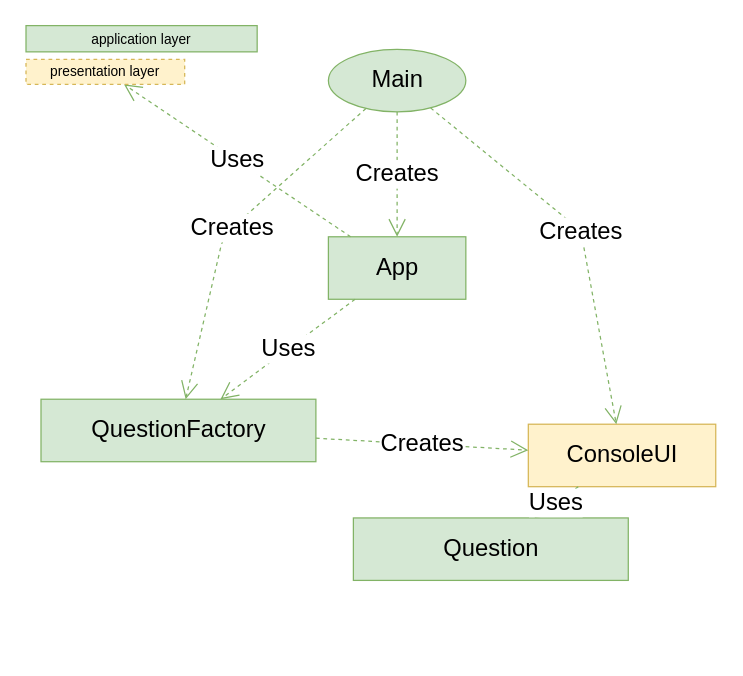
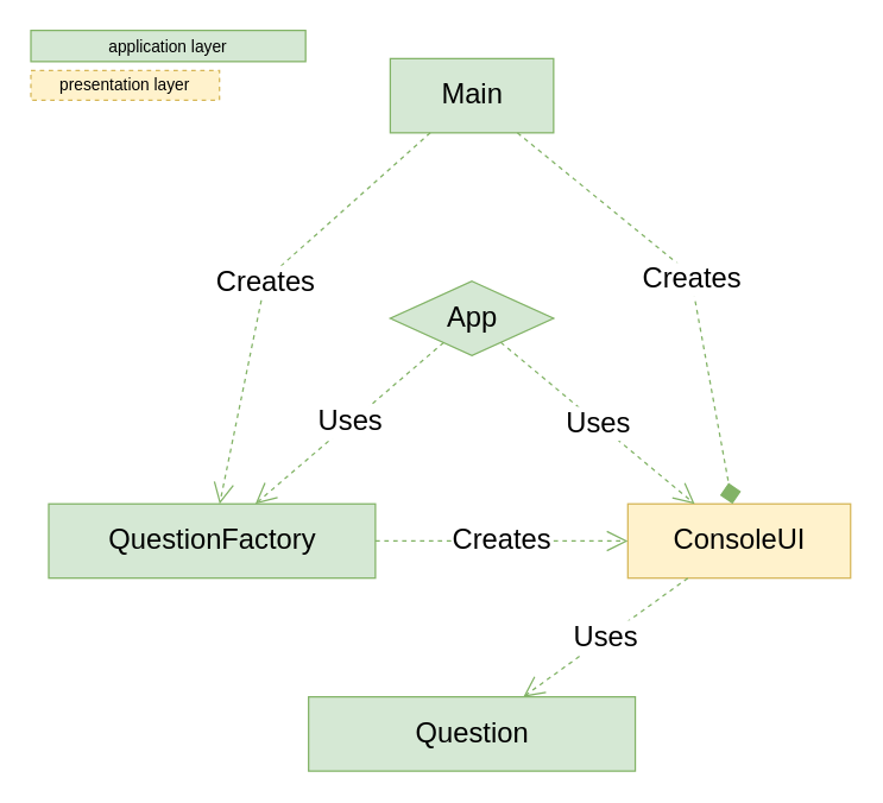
  <mxCell id="0" />
  <mxCell id="1" parent="0" />
- <mxCell id="2" value="Main" style="ellipse;html=1;fillColor=#d5e8d4;fontSize=19;strokeColor=#82b366;" vertex="1" parent="1"><mxGeometry x="262" y="39" width="110" height="50" as="geometry" /></mxCell>
- <mxCell id="3" value="App" style="html=1;fillColor=#d5e8d4;fontSize=19;strokeColor=#82b366;" vertex="1" parent="1"><mxGeometry x="262" y="189" width="110" height="50" as="geometry" /></mxCell>
- <mxCell id="4" value="QuestionFactory" style="html=1;fillColor=#d5e8d4;fontSize=19;strokeColor=#82b366;" vertex="1" parent="1"><mxGeometry x="32" y="319" width="220" height="50" as="geometry" /></mxCell>
- <mxCell id="5" value="Question" style="html=1;fillColor=#d5e8d4;fontSize=19;strokeColor=#82b366;" vertex="1" parent="1"><mxGeometry x="282" y="414" width="220" height="50" as="geometry" /></mxCell>
+ <mxCell id="2" value="Main" style="html=1;fillColor=#d5e8d4;fontSize=19;strokeColor=#82b366;" vertex="1" parent="1"><mxGeometry x="262" y="39" width="110" height="50" as="geometry" /></mxCell>
+ <mxCell id="3" value="App" style="rhombus;html=1;fillColor=#d5e8d4;fontSize=19;strokeColor=#82b366;" vertex="1" parent="1"><mxGeometry x="262" y="189" width="110" height="50" as="geometry" /></mxCell>
+ <mxCell id="4" value="QuestionFactory" style="html=1;fillColor=#d5e8d4;fontSize=19;strokeColor=#82b366;" vertex="1" parent="1"><mxGeometry x="32" y="339" width="220" height="50" as="geometry" /></mxCell>
+ <mxCell id="5" value="Question" style="html=1;fillColor=#d5e8d4;fontSize=19;strokeColor=#82b366;" vertex="1" parent="1"><mxGeometry x="207" y="469" width="220" height="50" as="geometry" /></mxCell>
  <mxCell id="6" value="ConsoleUI" style="html=1;fillColor=#fff2cc;fontSize=19;strokeColor=#d6b656;" vertex="1" parent="1"><mxGeometry x="422" y="339" width="150" height="50" as="geometry" /></mxCell>
  <mxCell id="7" value="Uses" style="endArrow=open;endSize=12;dashed=1;html=1;fontSize=19;fillColor=#d5e8d4;strokeColor=#82b366;" edge="1" parent="1" source="3" target="4"><mxGeometry width="160" relative="1" as="geometry"><mxPoint x="102" y="369" as="sourcePoint" /><mxPoint x="262" y="369" as="targetPoint" /></mxGeometry></mxCell>
- <mxCell id="8" value="Uses" style="endArrow=open;endSize=12;dashed=1;html=1;fontSize=19;fillColor=#d5e8d4;strokeColor=#82b366;" edge="1" parent="1" source="3" target="14"><mxGeometry width="160" relative="1" as="geometry"><mxPoint x="307.833" y="249" as="sourcePoint" /><mxPoint x="231.167" y="349" as="targetPoint" /></mxGeometry></mxCell>
- <mxCell id="9" value="Creates" style="endArrow=open;endSize=12;dashed=1;html=1;fontSize=19;fillColor=#d5e8d4;strokeColor=#82b366;" edge="1" parent="1" source="2" target="3"><mxGeometry width="160" relative="1" as="geometry"><mxPoint x="228.663" y="59" as="sourcePoint" /><mxPoint x="151.997" y="159" as="targetPoint" /></mxGeometry></mxCell>
+ <mxCell id="8" value="Uses" style="endArrow=open;endSize=12;dashed=1;html=1;fontSize=19;fillColor=#d5e8d4;strokeColor=#82b366;" edge="1" parent="1" source="3" target="6"><mxGeometry width="160" relative="1" as="geometry"><mxPoint x="307.833" y="249" as="sourcePoint" /><mxPoint x="231.167" y="349" as="targetPoint" /></mxGeometry></mxCell>
  <mxCell id="10" value="Uses" style="endArrow=open;endSize=12;dashed=1;html=1;fontSize=19;fillColor=#d5e8d4;strokeColor=#82b366;" edge="1" parent="1" source="6" target="5"><mxGeometry width="160" relative="1" as="geometry"><mxPoint x="342" y="249" as="sourcePoint" /><mxPoint x="402" y="349" as="targetPoint" /></mxGeometry></mxCell>
  <mxCell id="11" value="Creates" style="endArrow=open;endSize=12;dashed=1;html=1;fontSize=19;fillColor=#d5e8d4;strokeColor=#82b366;" edge="1" parent="1" source="4" target="6"><mxGeometry width="160" relative="1" as="geometry"><mxPoint x="342" y="339" as="sourcePoint" /><mxPoint x="192" y="439" as="targetPoint" /></mxGeometry></mxCell>
- <mxCell id="12" value="Creates" style="endArrow=open;endSize=12;dashed=1;html=1;fontSize=19;fillColor=#d5e8d4;strokeColor=#82b366;" edge="1" parent="1" source="2" target="6"><mxGeometry width="160" relative="1" as="geometry"><mxPoint x="327" y="99" as="sourcePoint" /><mxPoint x="327" y="199" as="targetPoint" /><Array as="points"><mxPoint x="464" y="184" /></Array></mxGeometry></mxCell>
+ <mxCell id="12" value="Creates" style="endArrow=diamond;endSize=12;dashed=1;html=1;fontSize=19;fillColor=#d5e8d4;strokeColor=#82b366;" edge="1" parent="1" source="2" target="6"><mxGeometry width="160" relative="1" as="geometry"><mxPoint x="327" y="99" as="sourcePoint" /><mxPoint x="327" y="199" as="targetPoint" /><Array as="points"><mxPoint x="464" y="184" /></Array></mxGeometry></mxCell>
  <mxCell id="13" value="Creates" style="endArrow=open;endSize=12;dashed=1;html=1;fontSize=19;fillColor=#d5e8d4;strokeColor=#82b366;" edge="1" parent="1" source="2" target="4"><mxGeometry width="160" relative="1" as="geometry"><mxPoint x="337" y="109" as="sourcePoint" /><mxPoint x="337" y="209" as="targetPoint" /><Array as="points"><mxPoint x="178" y="188" /></Array></mxGeometry></mxCell>
  <mxCell id="14" value="presentation layer" style="rounded=0;whiteSpace=wrap;html=1;fillColor=#fff2cc;fontSize=11;strokeColor=#d6b656;dashed=1;" vertex="1" parent="1"><mxGeometry x="20" y="47" width="127" height="20" as="geometry" /></mxCell>
  <mxCell id="15" value="application layer" style="rounded=0;whiteSpace=wrap;html=1;fillColor=#d5e8d4;fontSize=11;strokeColor=#82b366;" vertex="1" parent="1"><mxGeometry x="20" y="20" width="185" height="21" as="geometry" /></mxCell>
